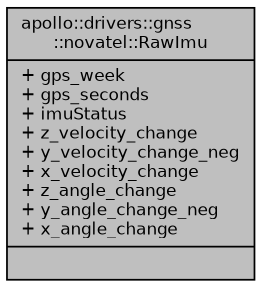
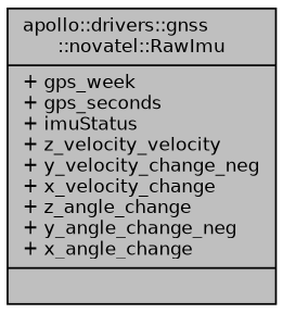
  digraph {
-   n1 [color=black fillcolor=grey75 fontcolor=black fontname=Helvetica fontsize=10 height=0.2 label="{apollo::drivers::gnss\l::novatel::RawImu\n|+ gps_week\l+ gps_seconds\l+ imuStatus\l+ z_velocity_change\l+ y_velocity_change_neg\l+ x_velocity_change\l+ z_angle_change\l+ y_angle_change_neg\l+ x_angle_change\l|}" shape=record style=filled width=0.4]
+   n1 [color=black fillcolor=grey75 fontcolor=black fontname=Helvetica fontsize=10 height=0.2 label="{apollo::drivers::gnss\l::novatel::RawImu\n|+ gps_week\l+ gps_seconds\l+ imuStatus\l+ z_velocity_velocity\l+ y_velocity_change_neg\l+ x_velocity_change\l+ z_angle_change\l+ y_angle_change_neg\l+ x_angle_change\l|}" shape=record style=filled width=0.4]
  }
